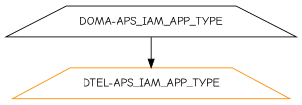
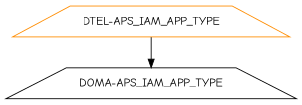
  digraph {
    fontname="Comic Neue"
    node [shape=trapezium fontname="Comic Neue"]
    "DTEL-APS_IAM_APP_TYPE" [color=darkorange]
    "DOMA-APS_IAM_APP_TYPE" [color=black]
-   "DOMA-APS_IAM_APP_TYPE" -> "DTEL-APS_IAM_APP_TYPE" [style=solid fontname="Comic Neue"]
+   "DTEL-APS_IAM_APP_TYPE" -> "DOMA-APS_IAM_APP_TYPE" [style=solid fontname="Comic Neue"]
  }
